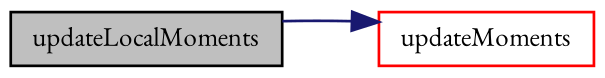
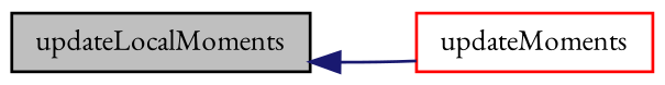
  digraph {
    rankdir=LR
    fontname="EB Garamond"
    node [fontname="EB Garamond" fontsize=10 shape=record]
    n1 [color=black fillcolor=grey75 fontcolor=black height=0.2 label=updateLocalMoments style=filled width=0.4]
    n2 [color=red height=0.2 label=updateMoments width=0.4]
-   n2 -> n1 [color=midnightblue dir=back fontname="EB Garamond" fontsize=10 labelfontname=Helvetica labelfontsize=10 style=solid]
+   n1 -> n2 [color=midnightblue dir=back fontname="EB Garamond" fontsize=10 labelfontname=Helvetica labelfontsize=10 style=solid]
  }
